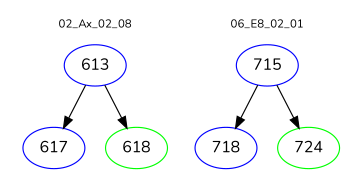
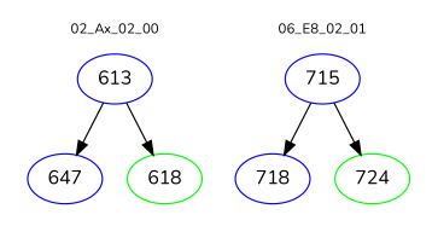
  digraph {
    fontname=Nunito
    node [color=blue fontname=Nunito]
    edge [color=black fontname=Nunito]
    n1 [label=613]
-   n2 [label=617]
+   n2 [label=647]
    n3 [color=green label=618]
    n4 [label=715]
    n5 [label=718]
    n6 [color=green label=724]
    subgraph cluster_1 {
      color=white
      fontsize=10
-     label="02_Ax_02_08"
+     label="02_Ax_02_00"
      n1
      n2
      n3
    }
    subgraph cluster_2 {
      color=white
      fontsize=10
      label="06_E8_02_01"
      n4
      n5
      n6
    }
    n1 -> n2
    n1 -> n3
    n4 -> n5
    n4 -> n6
  }
